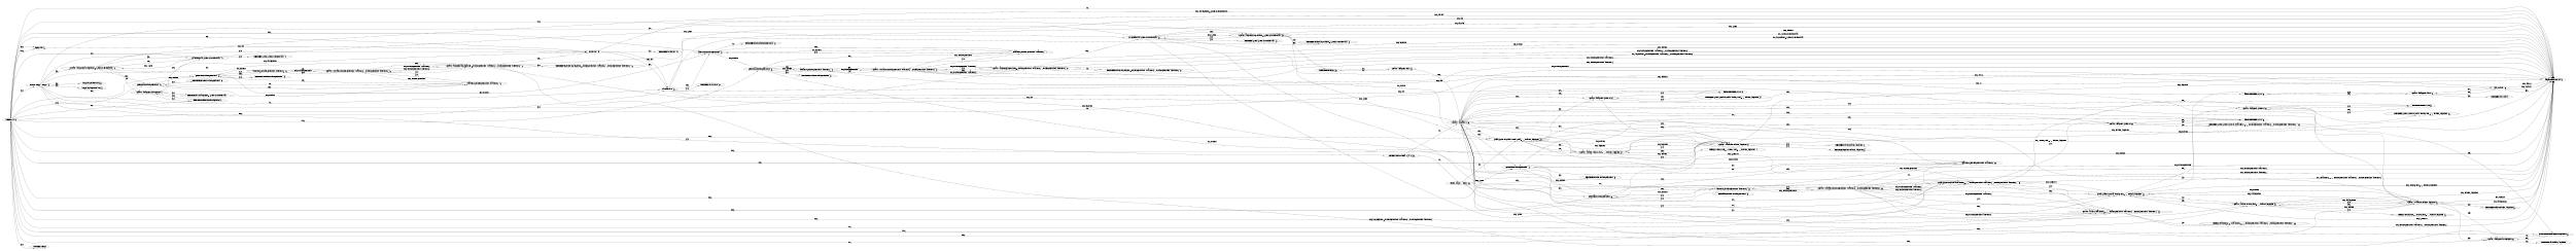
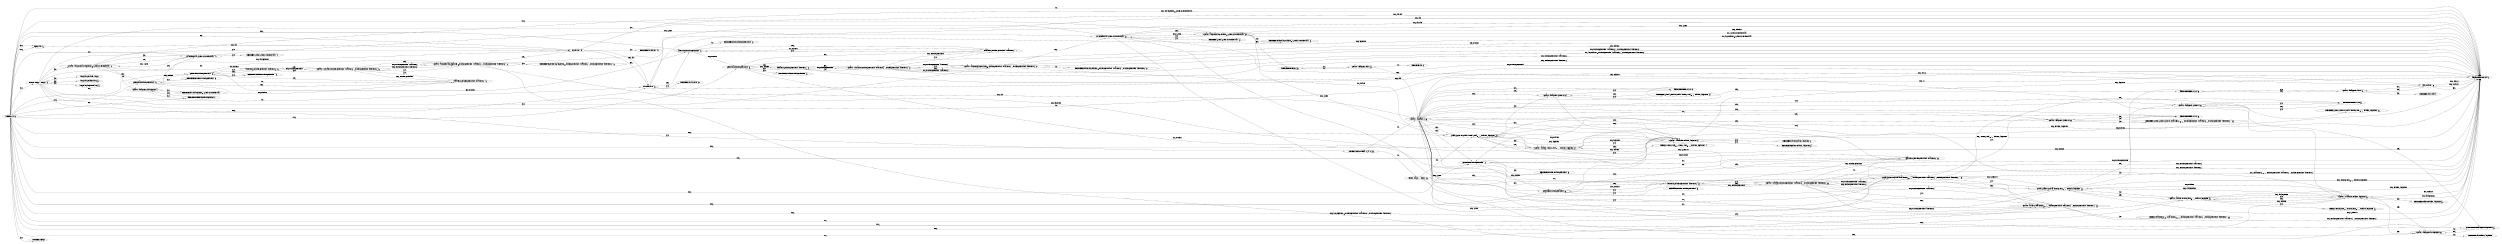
  digraph {
    rankdir=LR
    n1 [label=<(METHOD,run)<SUB>46</SUB>>]
    n2 [label=<(PARAM,this)<SUB>46</SUB>>]
    n3 [label=<(BLOCK,&lt;empty&gt;,&lt;empty&gt;)<SUB>46</SUB>>]
    n4 [label=<(FIELD_IDENTIFIER,beginTime,beginTime)<SUB>47</SUB>>]
    n5 [label=<(currentTimeMillis,System.currentTimeMillis())<SUB>47</SUB>>]
    n6 [label=<(getRuntime,Runtime.getRuntime())<SUB>48</SUB>>]
    n7 [label=<(getRuntime,Runtime.getRuntime())<SUB>48</SUB>>]
    n8 [label=<(init,this.init())<SUB>49</SUB>>]
    n9 [label=<(solve,this.solve())<SUB>50</SUB>>]
    n10 [label=<(getRuntime,Runtime.getRuntime())<SUB>51</SUB>>]
    n11 [label=<(getRuntime,Runtime.getRuntime())<SUB>51</SUB>>]
    n12 [label=<(currentTimeMillis,System.currentTimeMillis())<SUB>52</SUB>>]
    n13 [label=<(println,System.out.println(&quot;Memory used = &quot; + (endMem - beginMem)))<SUB>54</SUB>>]
    n14 [label=<(&lt;operator&gt;.addition,&quot;Memory used = &quot; + (endMem - beginMem))<SUB>54</SUB>>]
    n15 [label=<(&lt;operator&gt;.subtraction,endMem - beginMem)<SUB>54</SUB>>]
    n16 [label=<(println,System.out.println(&quot;Total memory = &quot; + (Runtime.getRuntime().totalMemory() - Runtime.getRuntime().freeMemory())))<SUB>55</SUB>>]
    n17 [label=<(&lt;operator&gt;.addition,&quot;Total memory = &quot; + (Runtime.getRuntime().totalMemory() - Runtime.getRuntime().freeMemory()))<SUB>55</SUB>>]
    n18 [label=<(getRuntime,Runtime.getRuntime())<SUB>55</SUB>>]
    n19 [label=<(getRuntime,Runtime.getRuntime())<SUB>55</SUB>>]
    n20 [label=<(println,System.out.println(&quot;Running time = &quot; + (endTime - beginTime)))<SUB>56</SUB>>]
    n21 [label=<(&lt;operator&gt;.addition,&quot;Running time = &quot; + (endTime - beginTime))<SUB>56</SUB>>]
    n22 [label=<(&lt;operator&gt;.subtraction,endTime - beginTime)<SUB>56</SUB>>]
    n23 [label=<(MODIFIER,VIRTUAL)>]
    n24 [label=<(METHOD_RETURN,void)<SUB>46</SUB>>]
    n25 [label=<(&lt;operator&gt;.assignment,this.beginTime = System.currentTimeMillis())<SUB>47</SUB>>]
    n26 [label=<(LOCAL,long beginMem: long)<SUB>48</SUB>>]
    n27 [label=<(&lt;operator&gt;.assignment,long beginMem = Runtime.getRuntime().totalMemory() - Runtime.getRuntime().freeMemory())<SUB>48</SUB>>]
+   n28 [label=<(LOCAL,long endMem: long)<SUB>51</SUB>>]
    n29 [label=<(&lt;operator&gt;.assignment,long endMem = Runtime.getRuntime().totalMemory() - Runtime.getRuntime().freeMemory())<SUB>51</SUB>>]
    n30 [label=<(LOCAL,long endTime: long)<SUB>52</SUB>>]
    n31 [label=<(&lt;operator&gt;.assignment,long endTime = System.currentTimeMillis())<SUB>52</SUB>>]
    n32 [label=<(CONTROL_STRUCTURE,if (!oj),if (!oj))<SUB>53</SUB>>]
    n33 [label=<(flush,out.flush())<SUB>58</SUB>>]
    n34 [label=<(&lt;operator&gt;.fieldAccess,this.beginTime)<SUB>47</SUB>>]
    n35 [label=<(IDENTIFIER,System,System.currentTimeMillis())<SUB>47</SUB>>]
    n36 [label=<(totalMemory,Runtime.getRuntime().totalMemory())<SUB>48</SUB>>]
    n37 [label=<(IDENTIFIER,Runtime,Runtime.getRuntime())<SUB>48</SUB>>]
    n38 [label=<(freeMemory,Runtime.getRuntime().freeMemory())<SUB>48</SUB>>]
    n39 [label=<(IDENTIFIER,Runtime,Runtime.getRuntime())<SUB>48</SUB>>]
    n40 [label=<(IDENTIFIER,this,this.init())<SUB>49</SUB>>]
    n41 [label=<(IDENTIFIER,this,this.solve())<SUB>50</SUB>>]
    n42 [label=<(&lt;operator&gt;.logicalNot,!oj)<SUB>53</SUB>>]
    n43 [label=<(totalMemory,Runtime.getRuntime().totalMemory())<SUB>51</SUB>>]
    n44 [label=<(IDENTIFIER,Runtime,Runtime.getRuntime())<SUB>51</SUB>>]
    n45 [label=<(freeMemory,Runtime.getRuntime().freeMemory())<SUB>51</SUB>>]
    n46 [label=<(IDENTIFIER,Runtime,Runtime.getRuntime())<SUB>51</SUB>>]
    n47 [label=<(IDENTIFIER,System,System.currentTimeMillis())<SUB>52</SUB>>]
    n48 [label=<(&lt;operator&gt;.fieldAccess,System.out)<SUB>54</SUB>>]
    n49 [label=<(FIELD_IDENTIFIER,out,out)<SUB>55</SUB>>]
    n50 [label=<(LITERAL,&quot;Memory used = &quot;,&quot;Memory used = &quot; + (endMem - beginMem))<SUB>54</SUB>>]
    n51 [label=<(IDENTIFIER,endMem,endMem - beginMem)<SUB>54</SUB>>]
    n52 [label=<(IDENTIFIER,beginMem,endMem - beginMem)<SUB>54</SUB>>]
    n53 [label=<(&lt;operator&gt;.fieldAccess,System.out)<SUB>55</SUB>>]
    n54 [label=<(FIELD_IDENTIFIER,out,out)<SUB>56</SUB>>]
    n55 [label=<(&lt;operator&gt;.subtraction,Runtime.getRuntime().totalMemory() - Runtime.getRuntime().freeMemory())<SUB>55</SUB>>]
    n56 [label=<(LITERAL,&quot;Total memory = &quot;,&quot;Total memory = &quot; + (Runtime.getRuntime().totalMemory() - Runtime.getRuntime().freeMemory()))<SUB>55</SUB>>]
    n57 [label=<(totalMemory,Runtime.getRuntime().totalMemory())<SUB>55</SUB>>]
    n58 [label=<(IDENTIFIER,Runtime,Runtime.getRuntime())<SUB>55</SUB>>]
    n59 [label=<(freeMemory,Runtime.getRuntime().freeMemory())<SUB>55</SUB>>]
    n60 [label=<(IDENTIFIER,Runtime,Runtime.getRuntime())<SUB>55</SUB>>]
    n61 [label=<(&lt;operator&gt;.fieldAccess,System.out)<SUB>56</SUB>>]
    n62 [label=<(FIELD_IDENTIFIER,out,out)<SUB>58</SUB>>]
    n63 [label=<(LITERAL,&quot;Running time = &quot;,&quot;Running time = &quot; + (endTime - beginTime))<SUB>56</SUB>>]
    n64 [label=<(&lt;operator&gt;.fieldAccess,this.beginTime)<SUB>56</SUB>>]
    n65 [label=<(IDENTIFIER,endTime,endTime - beginTime)<SUB>56</SUB>>]
    n66 [label=<(IDENTIFIER,beginMem,long beginMem = Runtime.getRuntime().totalMemory() - Runtime.getRuntime().freeMemory())<SUB>48</SUB>>]
    n67 [label=<(&lt;operator&gt;.subtraction,Runtime.getRuntime().totalMemory() - Runtime.getRuntime().freeMemory())<SUB>48</SUB>>]
    n68 [label=<(IDENTIFIER,endMem,long endMem = Runtime.getRuntime().totalMemory() - Runtime.getRuntime().freeMemory())<SUB>51</SUB>>]
    n69 [label=<(&lt;operator&gt;.subtraction,Runtime.getRuntime().totalMemory() - Runtime.getRuntime().freeMemory())<SUB>51</SUB>>]
    n70 [label=<(IDENTIFIER,endTime,long endTime = System.currentTimeMillis())<SUB>52</SUB>>]
    n71 [label=<(FIELD_IDENTIFIER,oj,oj)<SUB>53</SUB>>]
    n72 [label=<(BLOCK,&lt;empty&gt;,&lt;empty&gt;)<SUB>53</SUB>>]
    n73 [label=<(&lt;operator&gt;.fieldAccess,this.out)<SUB>58</SUB>>]
    n74 [label=<(IDENTIFIER,this,this.beginTime = System.currentTimeMillis())>]
    n75 [label=<(FIELD_IDENTIFIER,out,out)<SUB>54</SUB>>]
    n76 [label=<(FIELD_IDENTIFIER,beginTime,beginTime)<SUB>56</SUB>>]
    n77 [label=<(&lt;operator&gt;.fieldAccess,this.oj)<SUB>53</SUB>>]
+   n78 [label=<(IDENTIFIER,this,!oj)>]
    n79 [label=<(IDENTIFIER,System,System.out.println(&quot;Memory used = &quot; + (endMem - beginMem)))<SUB>54</SUB>>]
    n80 [label=<(IDENTIFIER,System,System.out.println(&quot;Total memory = &quot; + (Runtime.getRuntime().totalMemory() - Runtime.getRuntime().freeMemory())))<SUB>55</SUB>>]
    n81 [label=<(IDENTIFIER,System,System.out.println(&quot;Running time = &quot; + (endTime - beginTime)))<SUB>56</SUB>>]
    n82 [label=<(IDENTIFIER,this,endTime - beginTime)>]
    n83 [label=<(IDENTIFIER,this,out.flush())>]
    n1 -> n2 [label="AST: "]
    n1 -> n2 [label="DDG: "]
    n1 -> n3 [label="AST: "]
    n1 -> n4 [label="CFG: "]
    n1 -> n5 [label="DDG: "]
    n1 -> n6 [label="DDG: "]
    n1 -> n7 [label="DDG: "]
    n1 -> n8 [label="CFG: "]
    n1 -> n9 [label="DDG: "]
    n1 -> n10 [label="DDG: "]
    n1 -> n11 [label="DDG: "]
    n1 -> n12 [label="DDG: "]
    n1 -> n13 [label="DDG: "]
    n1 -> n14 [label="DDG: "]
    n1 -> n15 [label="DDG: "]
    n1 -> n16 [label="DDG: "]
    n1 -> n17 [label="DDG: "]
    n1 -> n18 [label="DDG: "]
    n1 -> n19 [label="DDG: "]
    n1 -> n20 [label="DDG: "]
    n1 -> n21 [label="DDG: "]
    n1 -> n22 [label="DDG: "]
    n1 -> n23 [label="AST: "]
    n1 -> n24 [label="AST: "]
    n2 -> n8 [label="DDG: this"]
    n3 -> n8 [label="AST: "]
    n3 -> n9 [label="AST: "]
    n3 -> n25 [label="AST: "]
    n3 -> n26 [label="AST: "]
    n3 -> n27 [label="AST: "]
+   n3 -> n28 [label="AST: "]
    n3 -> n29 [label="AST: "]
    n3 -> n30 [label="AST: "]
    n3 -> n31 [label="AST: "]
    n3 -> n32 [label="AST: "]
    n3 -> n33 [label="AST: "]
    n4 -> n34 [label="CFG: "]
    n5 -> n12 [label="DDG: System"]
    n5 -> n25 [label="CFG: "]
    n5 -> n25 [label="DDG: System"]
    n5 -> n35 [label="AST: "]
    n6 -> n7 [label="DDG: Runtime"]
    n6 -> n36 [label="CFG: "]
    n6 -> n36 [label="DDG: Runtime"]
    n6 -> n37 [label="AST: "]
    n7 -> n10 [label="DDG: Runtime"]
    n7 -> n38 [label="CFG: "]
    n7 -> n38 [label="DDG: Runtime"]
    n7 -> n39 [label="AST: "]
    n8 -> n9 [label="CFG: "]
    n8 -> n9 [label="DDG: this"]
    n8 -> n24 [label="DDG: this.init()"]
    n8 -> n40 [label="AST: "]
    n9 -> n10 [label="CFG: "]
-   n9 -> n22 [label="DDG: this"]
    n9 -> n24 [label="DDG: this"]
    n9 -> n24 [label="DDG: this.solve()"]
    n9 -> n33 [label="DDG: this"]
    n9 -> n41 [label="AST: "]
    n9 -> n42 [label="DDG: this"]
    n10 -> n11 [label="DDG: Runtime"]
    n10 -> n43 [label="CFG: "]
    n10 -> n43 [label="DDG: Runtime"]
    n10 -> n44 [label="AST: "]
    n11 -> n18 [label="DDG: Runtime"]
    n11 -> n24 [label="DDG: Runtime"]
    n11 -> n45 [label="CFG: "]
    n11 -> n45 [label="DDG: Runtime"]
    n11 -> n46 [label="AST: "]
    n12 -> n13 [label="DDG: System"]
    n12 -> n16 [label="DDG: System"]
    n12 -> n20 [label="DDG: System"]
    n12 -> n24 [label="DDG: System"]
    n12 -> n31 [label="CFG: "]
    n12 -> n31 [label="DDG: System"]
    n12 -> n47 [label="AST: "]
    n13 -> n14 [label="AST: "]
    n13 -> n16 [label="DDG: System.out"]
    n13 -> n24 [label="DDG: &quot;Memory used = &quot; + (endMem - beginMem)"]
    n13 -> n48 [label="AST: "]
    n13 -> n49 [label="CFG: "]
    n14 -> n13 [label="CFG: "]
    n14 -> n15 [label="AST: "]
    n14 -> n24 [label="DDG: endMem - beginMem"]
    n14 -> n50 [label="AST: "]
    n15 -> n13 [label="DDG: endMem"]
    n15 -> n13 [label="DDG: beginMem"]
    n15 -> n14 [label="CFG: "]
    n15 -> n14 [label="DDG: endMem"]
    n15 -> n14 [label="DDG: beginMem"]
    n15 -> n24 [label="DDG: endMem"]
    n15 -> n24 [label="DDG: beginMem"]
    n15 -> n51 [label="AST: "]
    n15 -> n52 [label="AST: "]
    n16 -> n17 [label="AST: "]
    n16 -> n20 [label="DDG: System.out"]
    n16 -> n24 [label="DDG: &quot;Total memory = &quot; + (Runtime.getRuntime().totalMemory() - Runtime.getRuntime().freeMemory())"]
    n16 -> n53 [label="AST: "]
    n16 -> n54 [label="CFG: "]
    n17 -> n16 [label="CFG: "]
    n17 -> n24 [label="DDG: Runtime.getRuntime().totalMemory() - Runtime.getRuntime().freeMemory()"]
    n17 -> n55 [label="AST: "]
    n17 -> n56 [label="AST: "]
    n18 -> n19 [label="DDG: Runtime"]
    n18 -> n57 [label="CFG: "]
    n18 -> n57 [label="DDG: Runtime"]
    n18 -> n58 [label="AST: "]
    n19 -> n24 [label="DDG: Runtime"]
    n19 -> n59 [label="CFG: "]
    n19 -> n59 [label="DDG: Runtime"]
    n19 -> n60 [label="AST: "]
    n20 -> n21 [label="AST: "]
    n20 -> n24 [label="DDG: System.out"]
    n20 -> n24 [label="DDG: &quot;Running time = &quot; + (endTime - beginTime)"]
    n20 -> n61 [label="AST: "]
    n20 -> n62 [label="CFG: "]
    n21 -> n20 [label="CFG: "]
    n21 -> n22 [label="AST: "]
    n21 -> n24 [label="DDG: endTime - beginTime"]
    n21 -> n63 [label="AST: "]
    n22 -> n20 [label="DDG: endTime"]
    n22 -> n20 [label="DDG: this.beginTime"]
    n22 -> n21 [label="CFG: "]
    n22 -> n21 [label="DDG: endTime"]
    n22 -> n21 [label="DDG: this.beginTime"]
    n22 -> n24 [label="DDG: endTime"]
    n22 -> n24 [label="DDG: this.beginTime"]
    n22 -> n64 [label="AST: "]
    n22 -> n65 [label="AST: "]
    n25 -> n5 [label="AST: "]
    n25 -> n6 [label="CFG: "]
    n25 -> n8 [label="DDG: this.beginTime"]
    n25 -> n24 [label="DDG: this.beginTime = System.currentTimeMillis()"]
    n25 -> n34 [label="AST: "]
    n27 -> n8 [label="CFG: "]
    n27 -> n15 [label="DDG: beginMem"]
    n27 -> n24 [label="DDG: beginMem"]
    n27 -> n24 [label="DDG: long beginMem = Runtime.getRuntime().totalMemory() - Runtime.getRuntime().freeMemory()"]
    n27 -> n66 [label="AST: "]
    n27 -> n67 [label="AST: "]
    n29 -> n12 [label="CFG: "]
    n29 -> n15 [label="DDG: endMem"]
    n29 -> n24 [label="DDG: endMem"]
    n29 -> n24 [label="DDG: Runtime.getRuntime().totalMemory() - Runtime.getRuntime().freeMemory()"]
    n29 -> n24 [label="DDG: long endMem = Runtime.getRuntime().totalMemory() - Runtime.getRuntime().freeMemory()"]
    n29 -> n68 [label="AST: "]
    n29 -> n69 [label="AST: "]
    n31 -> n12 [label="AST: "]
    n31 -> n22 [label="DDG: endTime"]
    n31 -> n24 [label="DDG: endTime"]
    n31 -> n24 [label="DDG: System.currentTimeMillis()"]
    n31 -> n24 [label="DDG: long endTime = System.currentTimeMillis()"]
    n31 -> n70 [label="AST: "]
    n31 -> n71 [label="CFG: "]
    n32 -> n42 [label="AST: "]
    n32 -> n72 [label="AST: "]
    n33 -> n24 [label="CFG: "]
    n33 -> n24 [label="DDG: this.out"]
    n33 -> n24 [label="DDG: out.flush()"]
    n33 -> n73 [label="CDG: "]
    n34 -> n4 [label="AST: "]
    n34 -> n5 [label="CFG: "]
    n34 -> n74 [label="AST: "]
    n36 -> n6 [label="AST: "]
    n36 -> n7 [label="CFG: "]
    n36 -> n67 [label="DDG: Runtime.getRuntime()"]
    n38 -> n7 [label="AST: "]
    n38 -> n67 [label="CFG: "]
    n38 -> n67 [label="DDG: Runtime.getRuntime()"]
    n42 -> n13 [label="CDG: "]
    n42 -> n14 [label="CDG: "]
    n42 -> n15 [label="CDG: "]
    n42 -> n16 [label="CDG: "]
    n42 -> n17 [label="CDG: "]
    n42 -> n18 [label="CDG: "]
    n42 -> n19 [label="CDG: "]
    n42 -> n20 [label="CDG: "]
    n42 -> n21 [label="CDG: "]
    n42 -> n22 [label="CDG: "]
    n42 -> n24 [label="DDG: this.oj"]
    n42 -> n24 [label="DDG: !oj"]
    n42 -> n48 [label="CDG: "]
    n42 -> n49 [label="CDG: "]
    n42 -> n53 [label="CDG: "]
    n42 -> n54 [label="CDG: "]
    n42 -> n55 [label="CDG: "]
    n42 -> n57 [label="CDG: "]
    n42 -> n59 [label="CDG: "]
    n42 -> n61 [label="CDG: "]
    n42 -> n62 [label="CFG: "]
    n42 -> n64 [label="CDG: "]
    n42 -> n75 [label="CFG: "]
    n42 -> n75 [label="CDG: "]
    n42 -> n76 [label="CDG: "]
    n43 -> n10 [label="AST: "]
    n43 -> n11 [label="CFG: "]
    n43 -> n69 [label="DDG: Runtime.getRuntime()"]
    n45 -> n11 [label="AST: "]
    n45 -> n24 [label="DDG: Runtime.getRuntime()"]
    n45 -> n69 [label="CFG: "]
    n45 -> n69 [label="DDG: Runtime.getRuntime()"]
    n48 -> n15 [label="CFG: "]
    n48 -> n75 [label="AST: "]
    n48 -> n79 [label="AST: "]
    n49 -> n53 [label="CFG: "]
    n53 -> n18 [label="CFG: "]
    n53 -> n49 [label="AST: "]
    n53 -> n80 [label="AST: "]
    n54 -> n61 [label="CFG: "]
    n55 -> n16 [label="DDG: Runtime.getRuntime().totalMemory()"]
    n55 -> n16 [label="DDG: Runtime.getRuntime().freeMemory()"]
    n55 -> n17 [label="CFG: "]
    n55 -> n17 [label="DDG: Runtime.getRuntime().totalMemory()"]
    n55 -> n17 [label="DDG: Runtime.getRuntime().freeMemory()"]
    n55 -> n24 [label="DDG: Runtime.getRuntime().totalMemory()"]
    n55 -> n24 [label="DDG: Runtime.getRuntime().freeMemory()"]
    n55 -> n57 [label="AST: "]
    n55 -> n59 [label="AST: "]
    n57 -> n18 [label="AST: "]
    n57 -> n19 [label="CFG: "]
    n57 -> n55 [label="DDG: Runtime.getRuntime()"]
    n59 -> n19 [label="AST: "]
    n59 -> n24 [label="DDG: Runtime.getRuntime()"]
    n59 -> n55 [label="CFG: "]
    n59 -> n55 [label="DDG: Runtime.getRuntime()"]
    n61 -> n54 [label="AST: "]
    n61 -> n76 [label="CFG: "]
    n61 -> n81 [label="AST: "]
    n62 -> n73 [label="CFG: "]
    n64 -> n22 [label="CFG: "]
    n64 -> n76 [label="AST: "]
    n64 -> n82 [label="AST: "]
    n67 -> n27 [label="CFG: "]
    n67 -> n27 [label="DDG: Runtime.getRuntime().totalMemory()"]
    n67 -> n27 [label="DDG: Runtime.getRuntime().freeMemory()"]
    n67 -> n36 [label="AST: "]
    n67 -> n38 [label="AST: "]
    n69 -> n24 [label="DDG: Runtime.getRuntime().totalMemory()"]
    n69 -> n24 [label="DDG: Runtime.getRuntime().freeMemory()"]
    n69 -> n29 [label="CFG: "]
    n69 -> n29 [label="DDG: Runtime.getRuntime().totalMemory()"]
    n69 -> n29 [label="DDG: Runtime.getRuntime().freeMemory()"]
    n69 -> n43 [label="AST: "]
    n69 -> n45 [label="AST: "]
    n71 -> n77 [label="CFG: "]
    n72 -> n13 [label="AST: "]
    n72 -> n16 [label="AST: "]
    n72 -> n20 [label="AST: "]
    n73 -> n33 [label="CFG: "]
    n73 -> n62 [label="AST: "]
    n73 -> n83 [label="AST: "]
    n75 -> n48 [label="CFG: "]
    n76 -> n64 [label="CFG: "]
    n77 -> n42 [label="CFG: "]
    n77 -> n71 [label="AST: "]
+   n77 -> n78 [label="AST: "]
  }
